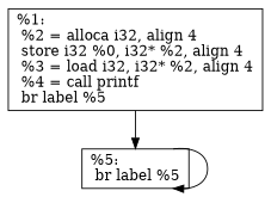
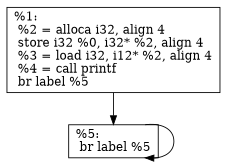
  digraph {
    node [shape=record]
-   n1 [label="{%1:\l %2 = alloca i32, align 4\l store i32 %0, i32* %2, align 4\l %3 = load i32, i32* %2, align 4\l %4 = call printf\l br label %5\l}"]
+   n1 [label="{%1:\l %2 = alloca i32, align 4\l store i32 %0, i32* %2, align 4\l %3 = load i32, i12* %2, align 4\l %4 = call printf\l br label %5\l}"]
    n2 [label="{%5:\l br label %5\l}"]
    n1 -> n2
    n2 -> n2
  }
